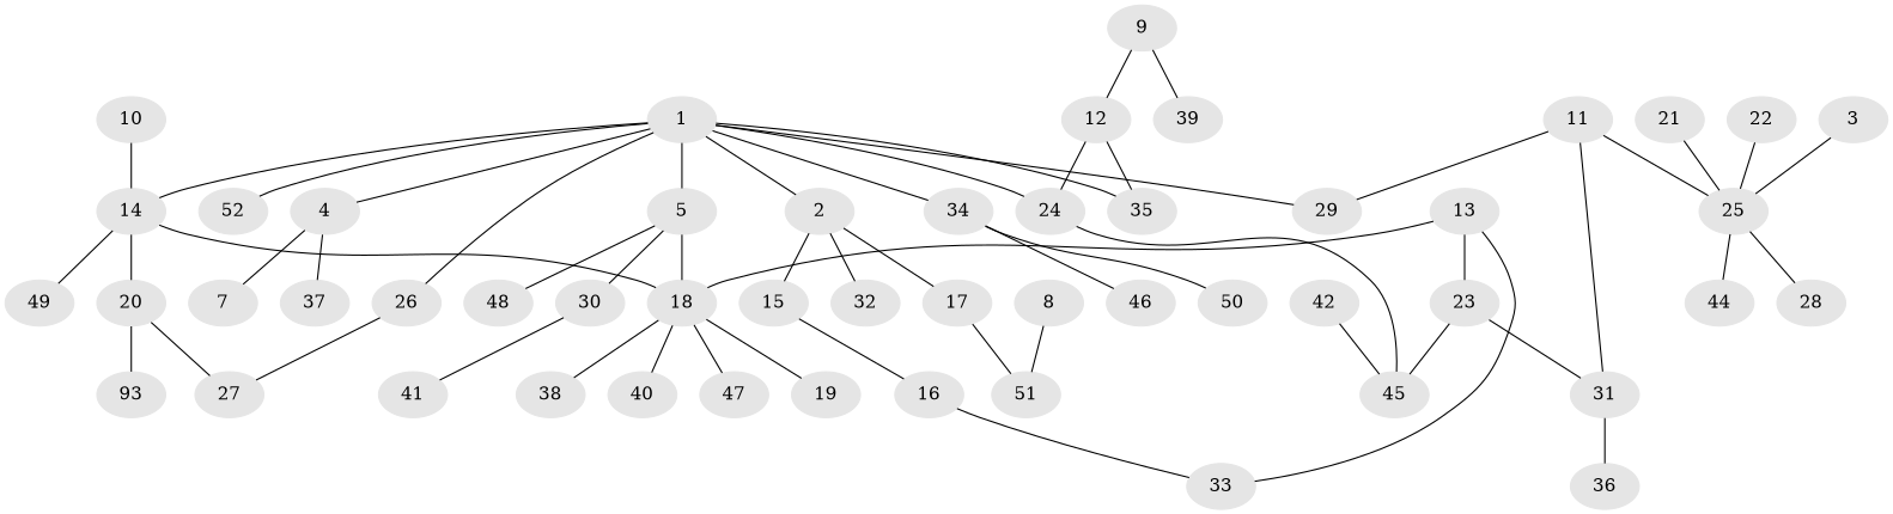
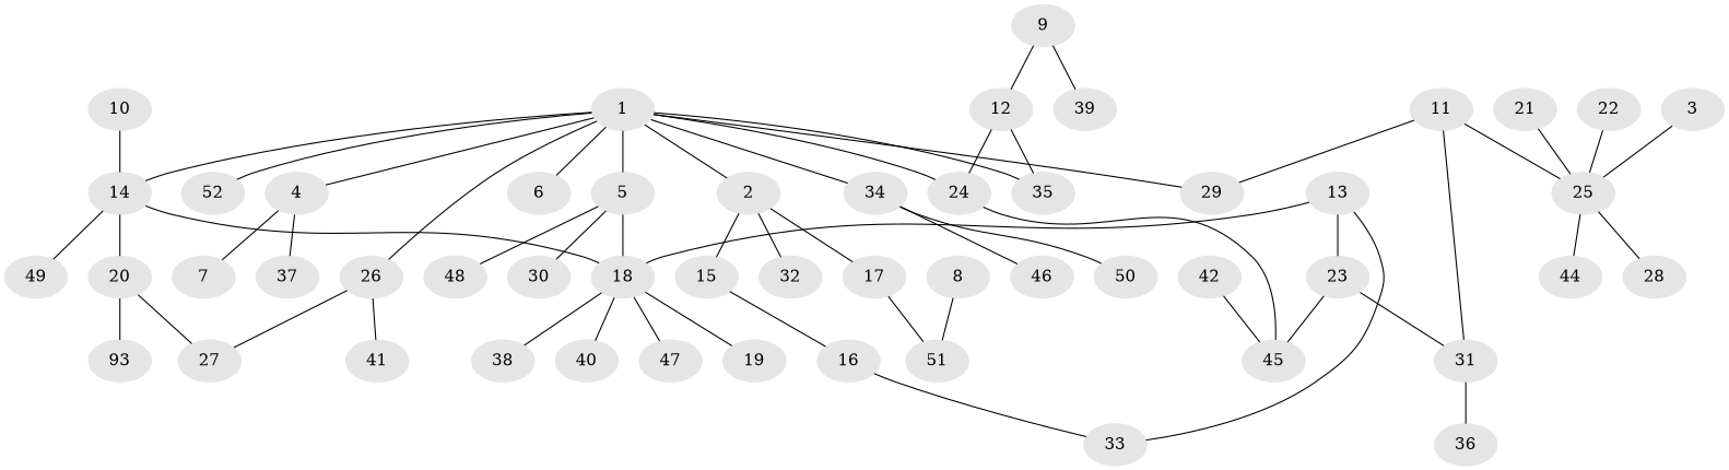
  graph {
    node [color=gray90 style=filled]
    edge [weight=1.0]
    1
    2
    4
    5
+   6
    14
    24
    26
    29
    34
    35
    52
    15
    17
    32
    7
    37
    18
    30
    48
    20
    49
    16
    45
    27
    41
    46
    50
    51
    3
    25
    28
    44
    19
    38
    40
    47
    8
    9
    12
    39
    10
    11
    31
    36
    13
    23
    33
    n49 [label=93]
    21
    22
    42
    1 -- 2
    1 -- 4
    1 -- 5
+   1 -- 6
    1 -- 14
    1 -- 24
    1 -- 26
    1 -- 29
    1 -- 34
    1 -- 35
    1 -- 52
    2 -- 15
    2 -- 17
    2 -- 32
    4 -- 7
    4 -- 37
    5 -- 18 [weight=2.0]
    5 -- 30
    5 -- 48
    14 -- 18
    14 -- 20
    14 -- 49
    24 -- 45
    26 -- 27
-   30 -- 41
+   26 -- 41
    34 -- 46
    34 -- 50
    15 -- 16
    17 -- 51
    18 -- 19
    18 -- 38
    18 -- 40
    18 -- 47
    20 -- 27
    20 -- n49
    16 -- 33
    3 -- 25
    25 -- 28
    25 -- 44
    8 -- 51
    9 -- 12
    9 -- 39
    12 -- 24
    12 -- 35
    10 -- 14
    11 -- 29
    11 -- 25
    11 -- 31
    31 -- 36
    13 -- 18
    13 -- 23
    13 -- 33
    23 -- 45
    23 -- 31
    21 -- 25
    22 -- 25
    42 -- 45
  }
